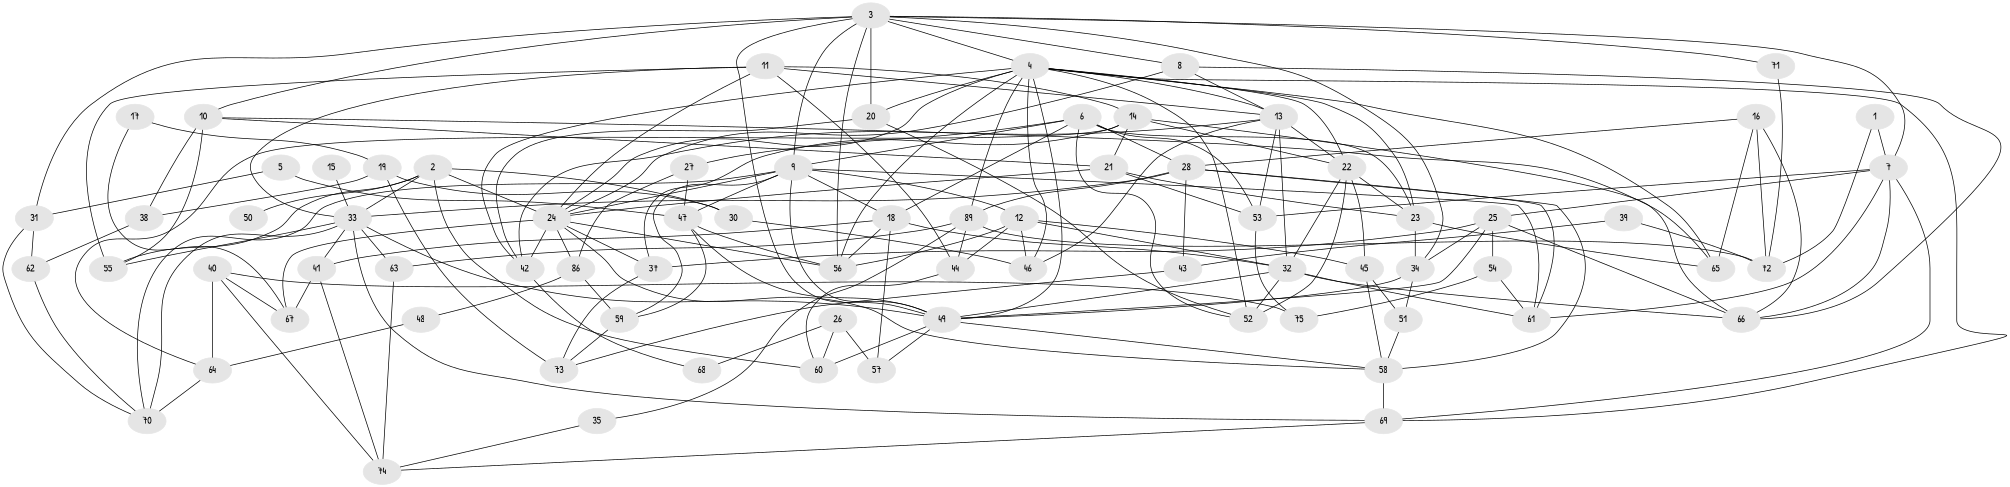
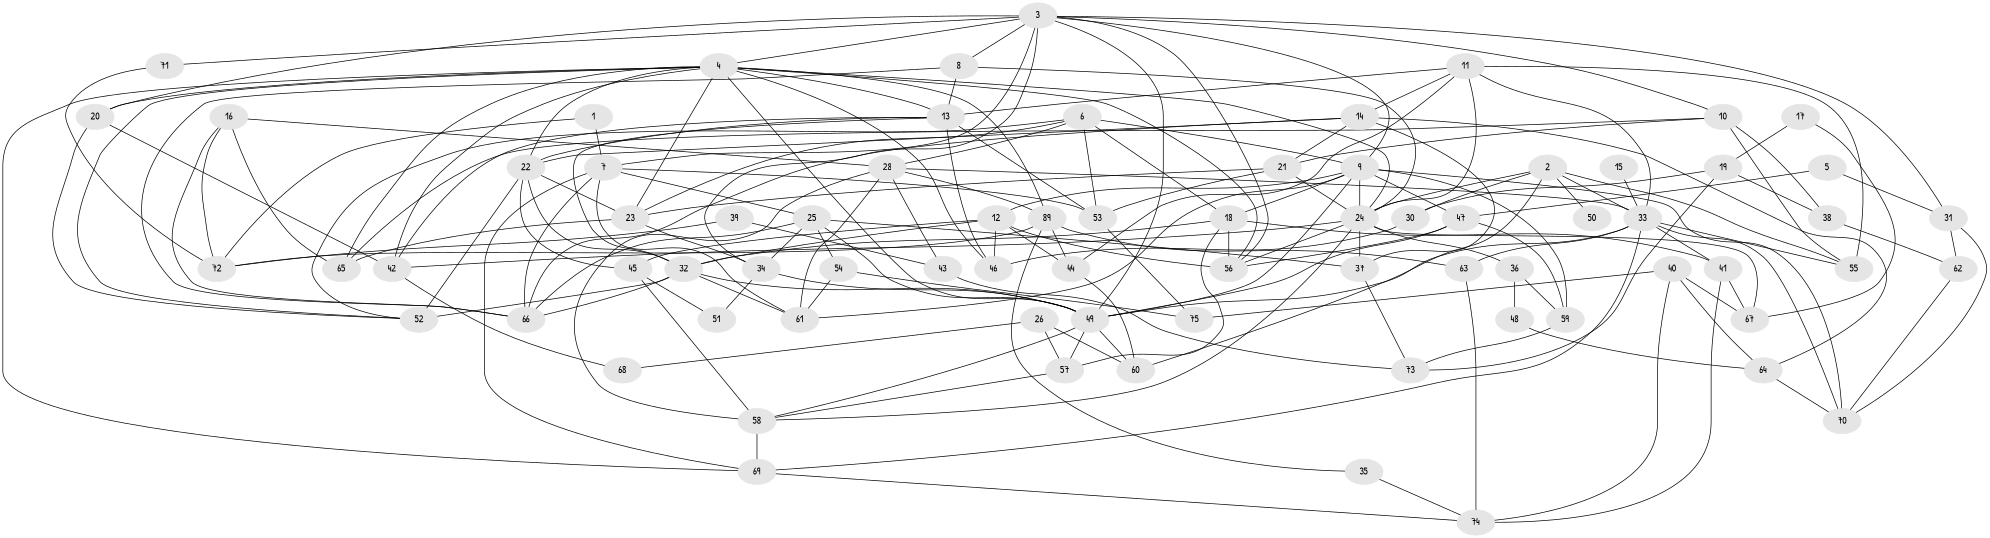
  graph {
    fontname="Patrick Hand"
    node [color=gray90 fontname="Patrick Hand" style=filled]
    edge [fontname="Patrick Hand" weight=1.0]
    1
    7
    72
    69
    53
    25
    61
    66
    2
    24
    30
    33
    50
    55
    60
    56
    42
    37
    67
-   36 [label=86]
+   36
    58
    46
    49
    70
    41
    63
    3
    4
    8
    9
    10
    20
    31
    34
    71
    13
    22
    23
    n39 [label=89]
    52
    65
    47
    18
    12
    59
    21
    38
    62
    51
    57
    32
    45
    44
    35
    68
    74
    5
    6
-   27
    28
    43
    75
    54
    73
    11
    14
    64
    15
    16
    17
    19
    48
    26
    39
    40
    1 -- 7
    1 -- 72
    7 -- 69
    7 -- 53
    7 -- 25
    7 -- 61
    7 -- 66
    69 -- 74
    53 -- 75
    25 -- 66
    25 -- 37
    25 -- 49
    25 -- 34 [weight=2.0]
    25 -- 54
    2 -- 24
    2 -- 30
    2 -- 33
    2 -- 50
    2 -- 55
    2 -- 60
    24 -- 56
    24 -- 42
    24 -- 37
    24 -- 67
    24 -- 36
    24 -- 58
    30 -- 46
    33 -- 69
    33 -- 55
    33 -- 49
    33 -- 70
    33 -- 41
    33 -- 63
    42 -- 68
    37 -- 73
    36 -- 59
    36 -- 48
    58 -- 69
    49 -- 60
    49 -- 58
    49 -- 57
    41 -- 67
    41 -- 74
    63 -- 74
    3 -- 7
    3 -- 56
    3 -- 49
    3 -- 4
    3 -- 8
    3 -- 9
    3 -- 10
    3 -- 20
    3 -- 31
    3 -- 34
    3 -- 71
    4 -- 69
    4 -- 24
    4 -- 56
    4 -- 42
    4 -- 46
    4 -- 49
    4 -- 20
    4 -- 13
    4 -- 22
    4 -- 23
    4 -- n39
    4 -- 52
    4 -- 65
    8 -- 66
    8 -- 24
    8 -- 13
    9 -- 61
    9 -- 24
    9 -- 49
    9 -- 70
    9 -- 47
    9 -- 18
    9 -- 12 [weight=2.0]
    9 -- 59
    10 -- 55
    10 -- 65
    10 -- 21
    10 -- 38
    20 -- 42
    20 -- 52
    31 -- 70
    31 -- 62
    34 -- 49
    34 -- 51
    71 -- 72
    13 -- 53
    13 -- 42
    13 -- 46
    13 -- 22
    13 -- 32
    22 -- 23
    22 -- 52 [weight=2.0]
    22 -- 32
    22 -- 45
    23 -- 34
    23 -- 65
    n39 -- 72
    n39 -- 63
    n39 -- 44
    n39 -- 35
    47 -- 56
    47 -- 49
    47 -- 59
    18 -- 56
    18 -- 41
    18 -- 57
    18 -- 32
    12 -- 56
    12 -- 46
    12 -- 32
    12 -- 45 [weight=2.0]
    12 -- 44
    59 -- 73
    21 -- 53
    21 -- 24
    21 -- 23
    38 -- 62
    62 -- 70
-   51 -- 58
+   57 -- 58
    32 -- 61
    32 -- 66
    32 -- 49
    32 -- 52 [weight=2.0]
    45 -- 58
    45 -- 51
    44 -- 60
    35 -- 74
    5 -- 31
    5 -- 47
    6 -- 53
    6 -- 9
    6 -- 23
    6 -- 52
    6 -- 18
-   6 -- 27
    6 -- 28
-   27 -- 36
-   27 -- 47
    28 -- 61
    28 -- 33
    28 -- 58 [weight=2.0]
    28 -- n39
    28 -- 43
    43 -- 73
    54 -- 61
    54 -- 75
    11 -- 24
    11 -- 33
    11 -- 55
    11 -- 13
    11 -- 44
    11 -- 14
    14 -- 66
    14 -- 37
    14 -- 22
    14 -- 21
    14 -- 64
    64 -- 70
    15 -- 33 [weight=2.0]
    16 -- 72
    16 -- 66
    16 -- 65
    16 -- 28
    17 -- 67
    17 -- 19
    19 -- 30
    19 -- 38
    19 -- 73
    48 -- 64
    26 -- 60
    26 -- 57
    26 -- 68
    39 -- 72
    39 -- 43
    40 -- 67
    40 -- 74
    40 -- 75
    40 -- 64
  }
